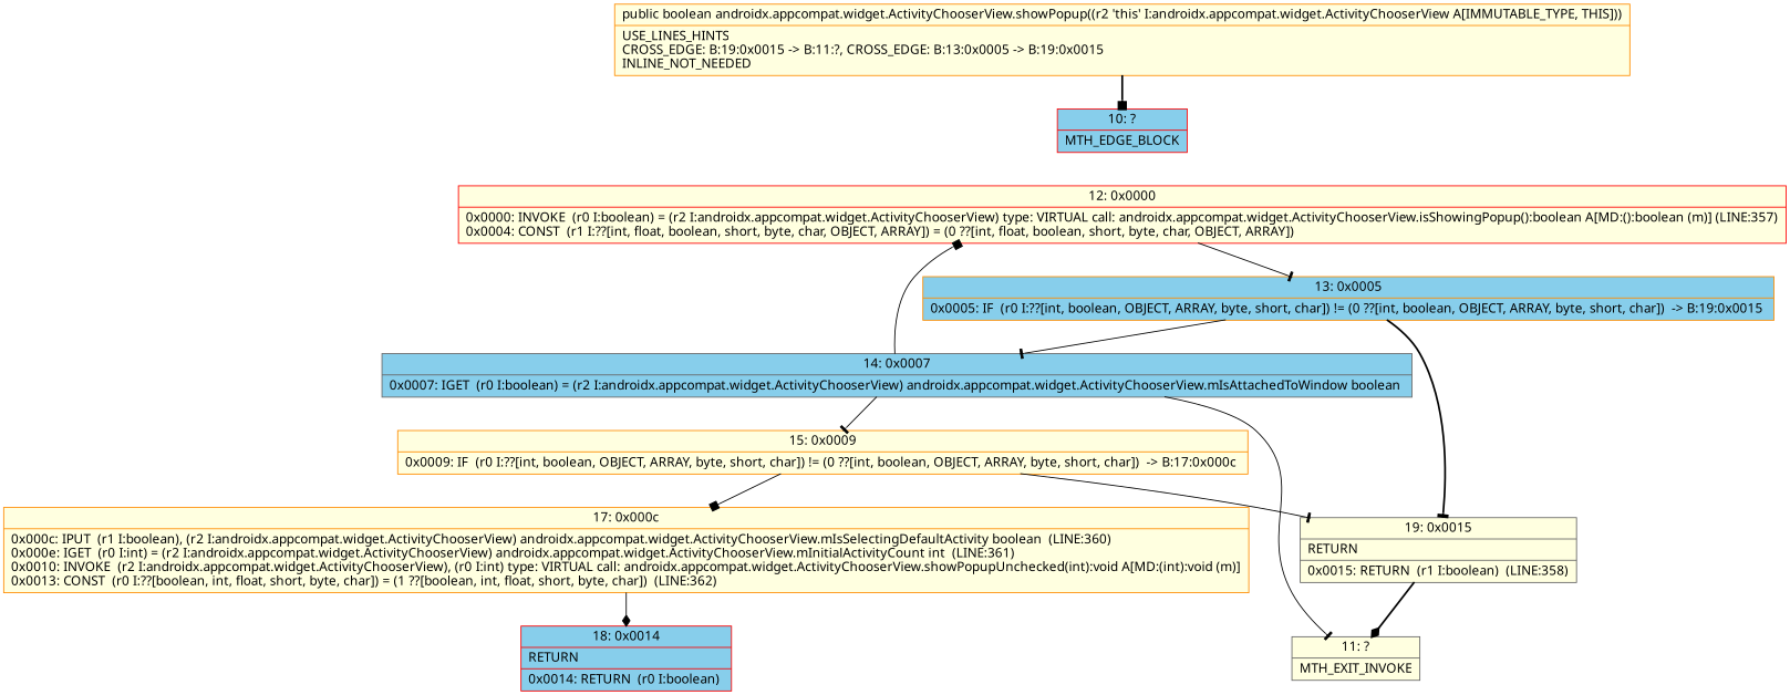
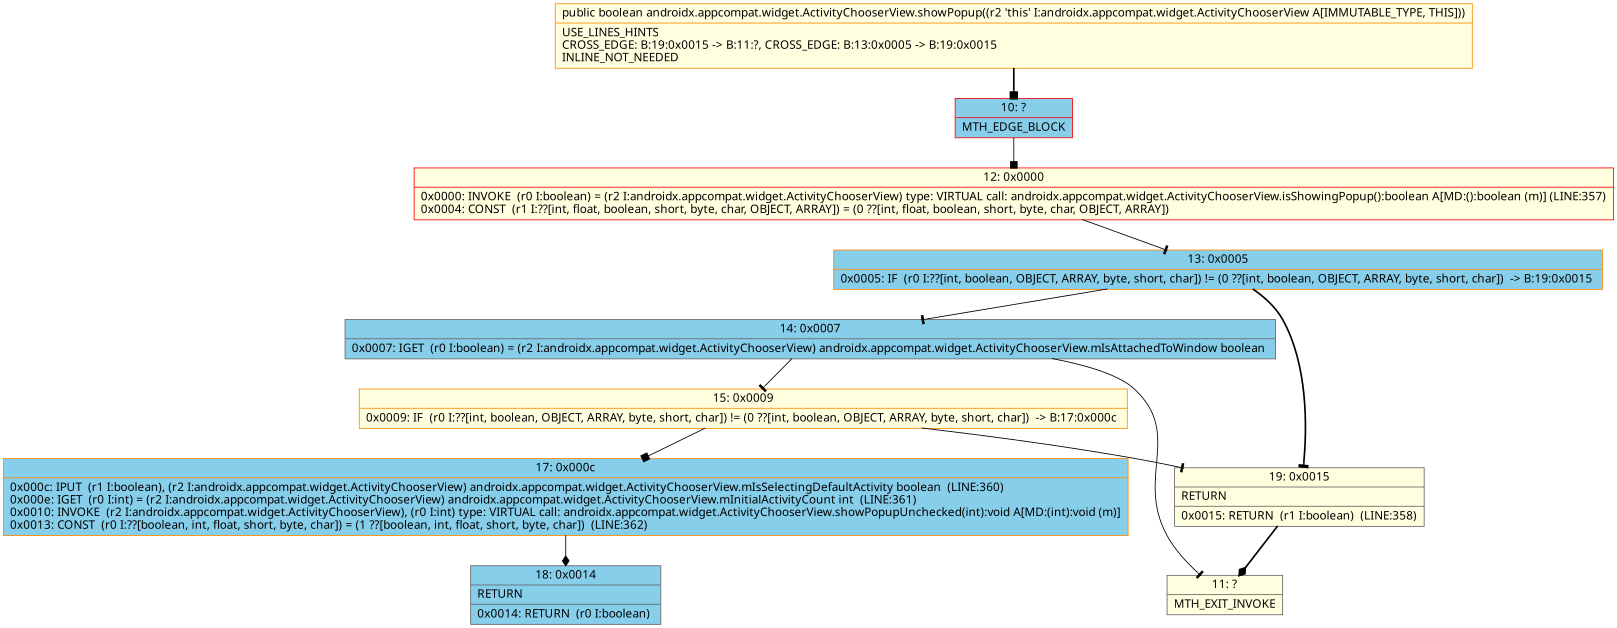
  digraph {
    fontname="Noto Sans"
    node [color=darkorange fillcolor=skyblue fontname="Noto Sans" shape=record style=filled]
    edge [arrowhead=tee fontname="Noto Sans" style=solid]
    n1 [color=red label="{10\:\ ?|MTH_EDGE_BLOCK\l}"]
    n2 [color=red fillcolor=lightyellow label="{12\:\ 0x0000|0x0000: INVOKE  (r0 I:boolean) = (r2 I:androidx.appcompat.widget.ActivityChooserView) type: VIRTUAL call: androidx.appcompat.widget.ActivityChooserView.isShowingPopup():boolean A[MD:():boolean (m)] (LINE:357)\l0x0004: CONST  (r1 I:??[int, float, boolean, short, byte, char, OBJECT, ARRAY]) = (0 ??[int, float, boolean, short, byte, char, OBJECT, ARRAY]) \l}"]
    n3 [label="{13\:\ 0x0005|0x0005: IF  (r0 I:??[int, boolean, OBJECT, ARRAY, byte, short, char]) != (0 ??[int, boolean, OBJECT, ARRAY, byte, short, char])  \-\> B:19:0x0015 \l}"]
    n4 [color=gray40 label="{14\:\ 0x0007|0x0007: IGET  (r0 I:boolean) = (r2 I:androidx.appcompat.widget.ActivityChooserView) androidx.appcompat.widget.ActivityChooserView.mIsAttachedToWindow boolean \l}"]
    n5 [color=gray40 fillcolor=lightyellow label="{19\:\ 0x0015|RETURN\l|0x0015: RETURN  (r1 I:boolean)  (LINE:358)\l}"]
    n6 [fillcolor=lightyellow label="{15\:\ 0x0009|0x0009: IF  (r0 I:??[int, boolean, OBJECT, ARRAY, byte, short, char]) != (0 ??[int, boolean, OBJECT, ARRAY, byte, short, char])  \-\> B:17:0x000c \l}"]
    n7 [color=gray40 fillcolor=lightyellow label="{11\:\ ?|MTH_EXIT_INVOKE\l}"]
-   n8 [fillcolor=lightyellow label="{17\:\ 0x000c|0x000c: IPUT  (r1 I:boolean), (r2 I:androidx.appcompat.widget.ActivityChooserView) androidx.appcompat.widget.ActivityChooserView.mIsSelectingDefaultActivity boolean  (LINE:360)\l0x000e: IGET  (r0 I:int) = (r2 I:androidx.appcompat.widget.ActivityChooserView) androidx.appcompat.widget.ActivityChooserView.mInitialActivityCount int  (LINE:361)\l0x0010: INVOKE  (r2 I:androidx.appcompat.widget.ActivityChooserView), (r0 I:int) type: VIRTUAL call: androidx.appcompat.widget.ActivityChooserView.showPopupUnchecked(int):void A[MD:(int):void (m)]\l0x0013: CONST  (r0 I:??[boolean, int, float, short, byte, char]) = (1 ??[boolean, int, float, short, byte, char])  (LINE:362)\l}"]
-   n9 [color=red label="{18\:\ 0x0014|RETURN\l|0x0014: RETURN  (r0 I:boolean) \l}"]
+   n8 [label="{17\:\ 0x000c|0x000c: IPUT  (r1 I:boolean), (r2 I:androidx.appcompat.widget.ActivityChooserView) androidx.appcompat.widget.ActivityChooserView.mIsSelectingDefaultActivity boolean  (LINE:360)\l0x000e: IGET  (r0 I:int) = (r2 I:androidx.appcompat.widget.ActivityChooserView) androidx.appcompat.widget.ActivityChooserView.mInitialActivityCount int  (LINE:361)\l0x0010: INVOKE  (r2 I:androidx.appcompat.widget.ActivityChooserView), (r0 I:int) type: VIRTUAL call: androidx.appcompat.widget.ActivityChooserView.showPopupUnchecked(int):void A[MD:(int):void (m)]\l0x0013: CONST  (r0 I:??[boolean, int, float, short, byte, char]) = (1 ??[boolean, int, float, short, byte, char])  (LINE:362)\l}"]
+   n9 [color=gray40 label="{18\:\ 0x0014|RETURN\l|0x0014: RETURN  (r0 I:boolean) \l}"]
    n10 [fillcolor=lightyellow label="{public boolean androidx.appcompat.widget.ActivityChooserView.showPopup((r2 'this' I:androidx.appcompat.widget.ActivityChooserView A[IMMUTABLE_TYPE, THIS]))  | USE_LINES_HINTS\lCROSS_EDGE: B:19:0x0015 \-\> B:11:?, CROSS_EDGE: B:13:0x0005 \-\> B:19:0x0015\lINLINE_NOT_NEEDED\l}"]
-   n4 -> n2 [arrowhead=box]
+   n1 -> n2 [arrowhead=box]
    n2 -> n3
    n3 -> n4
    n3 -> n5 [style=bold]
    n4 -> n6
    n4 -> n7
    n5 -> n7 [arrowhead=diamond style=bold]
    n6 -> n5
    n6 -> n8 [arrowhead=box]
    n8 -> n9 [arrowhead=diamond]
    n10 -> n1 [arrowhead=box style=bold]
  }
